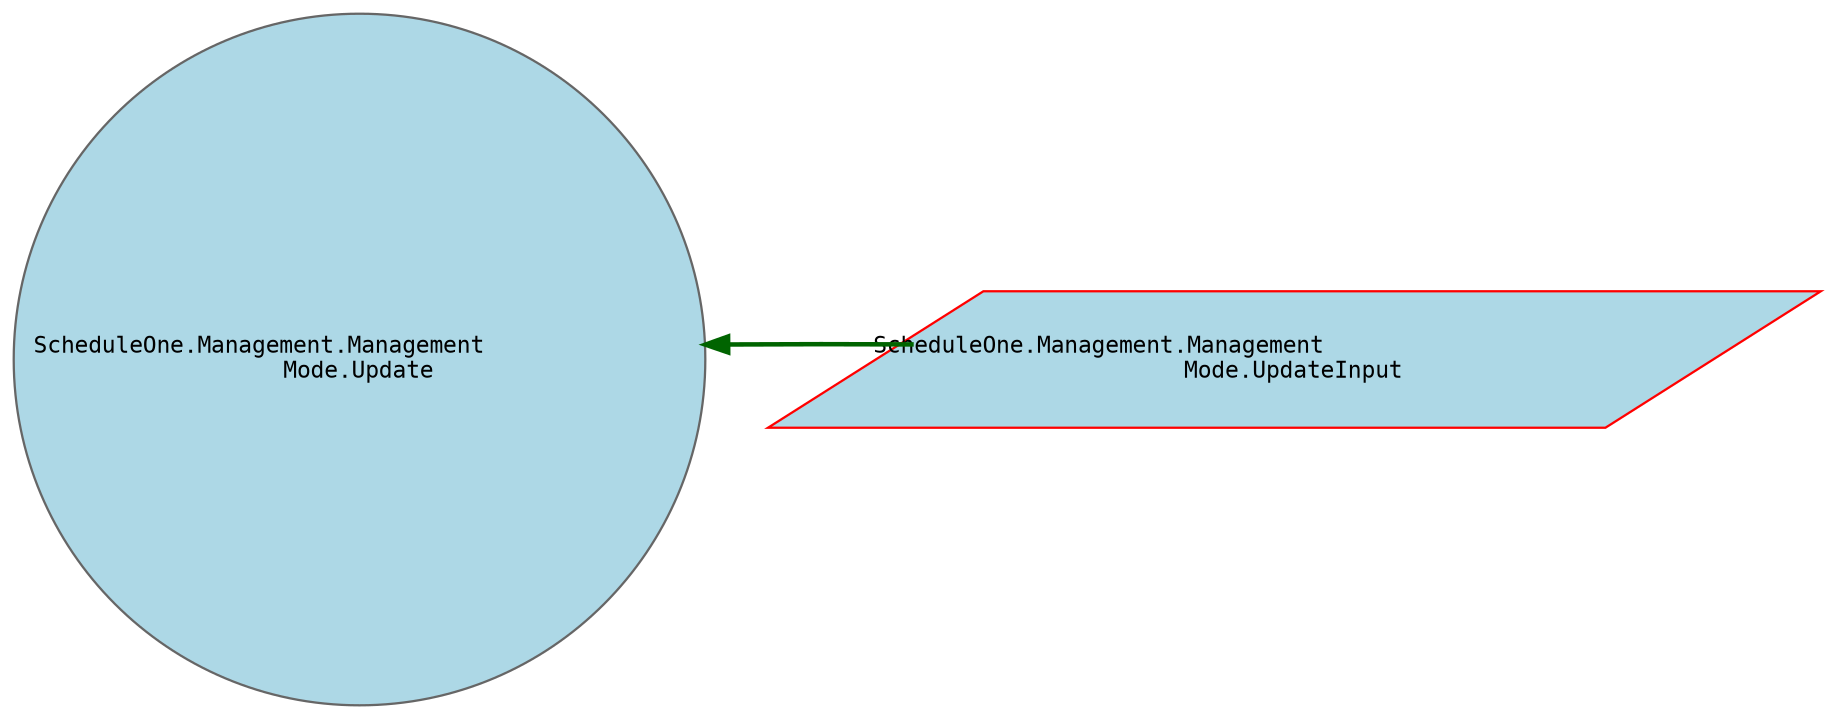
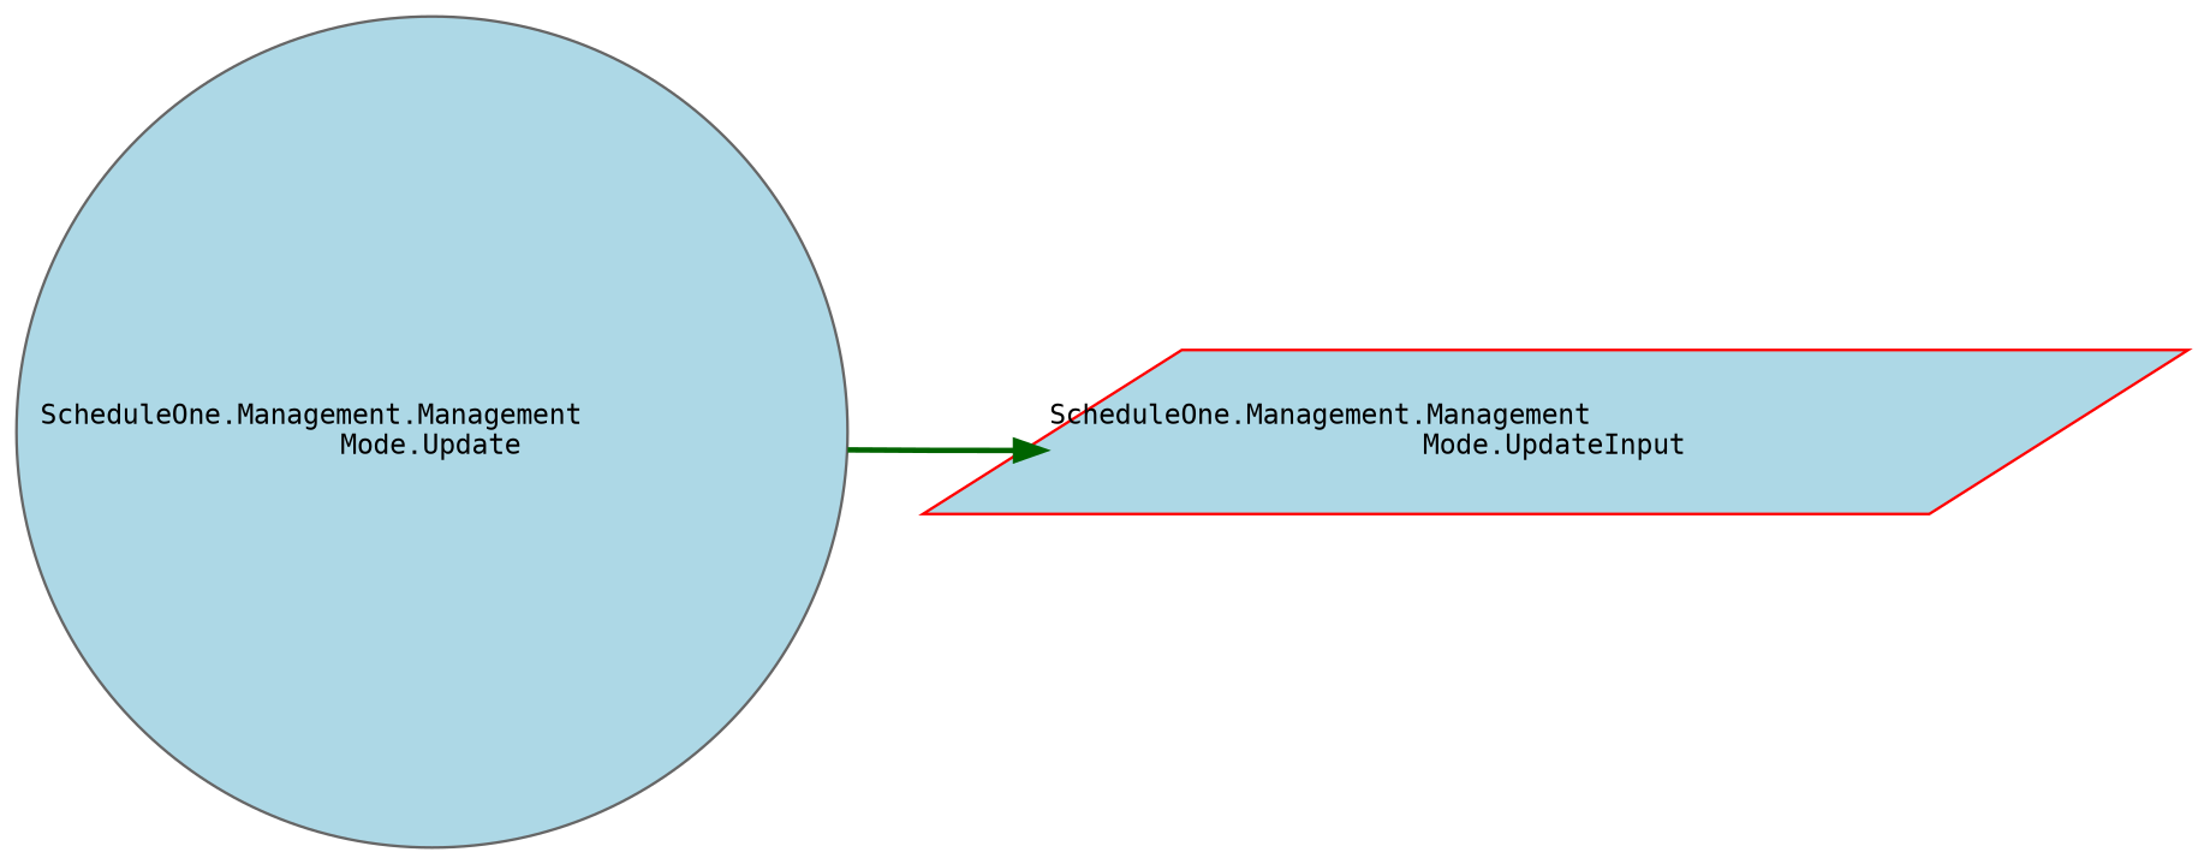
  digraph {
    rankdir=RL
    fontname="DejaVu Sans Mono"
    node [fillcolor=lightblue fontname="DejaVu Sans Mono" fontsize=10 style=filled]
    n1 [color=red fontcolor=black height=0.2 label="ScheduleOne.Management.Management\lMode.UpdateInput" shape=parallelogram width=0.4]
    n2 [color=gray40 height=0.2 label="ScheduleOne.Management.Management\lMode.Update" shape=circle width=0.4]
-   n2 -> n1 [color=darkgreen dir=back fontname="DejaVu Sans Mono" fontsize=10 labelfontname=Helvetica labelfontsize=10 style=bold]
+   n1 -> n2 [color=darkgreen dir=back fontname="DejaVu Sans Mono" fontsize=10 labelfontname=Helvetica labelfontsize=10 style=bold]
  }
